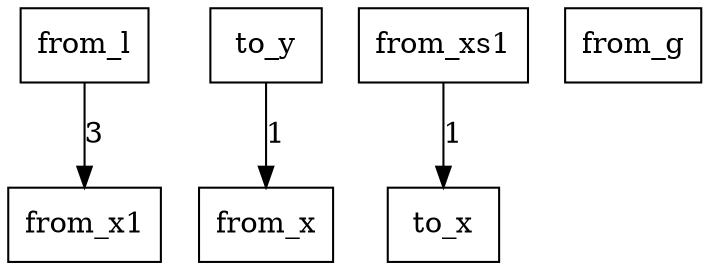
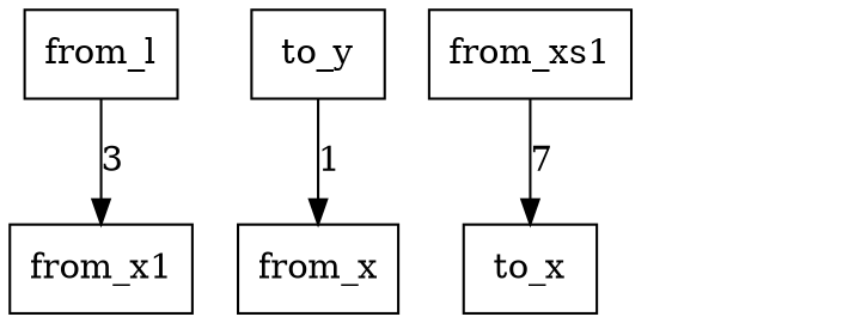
  digraph {
    rankdir=TB
    node [fillcolor=white shape=box style=filled]
    n1 [label=<from_x1>]
    n2 [label=<from_x>]
    n3 [label=<to_y>]
    n4 [label=<from_l>]
    n5 [label=<from_xs1>]
    n6 [label=<to_x>]
-   n7 [label=<from_g>]
    n3 -> n2 [label=1]
    n4 -> n1 [label=3]
-   n5 -> n6 [label=1]
+   n5 -> n6 [label=7]
  }
